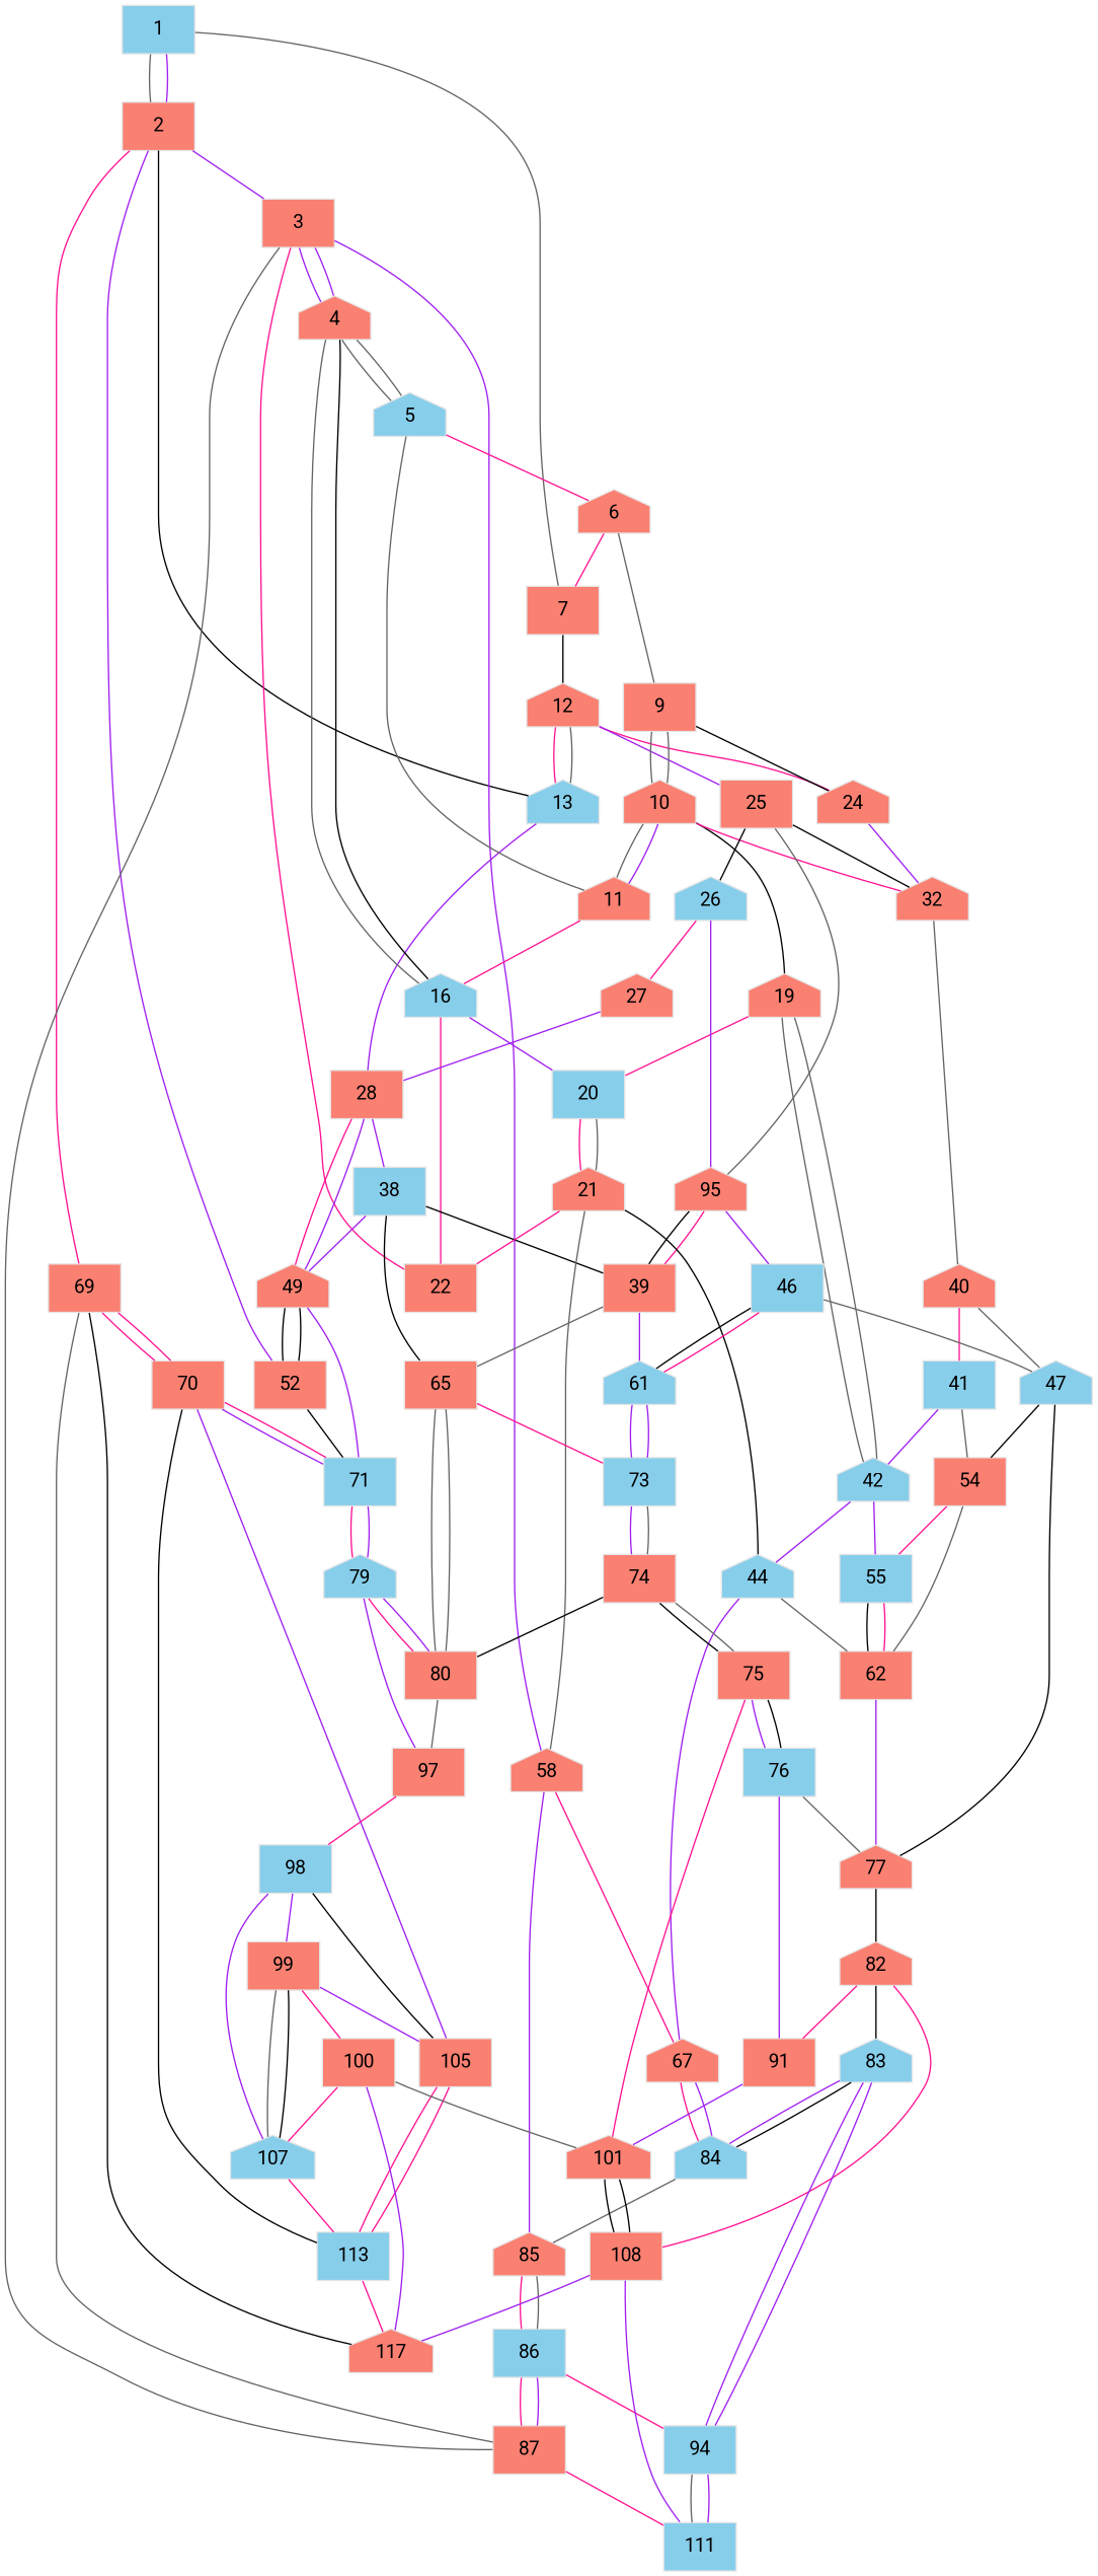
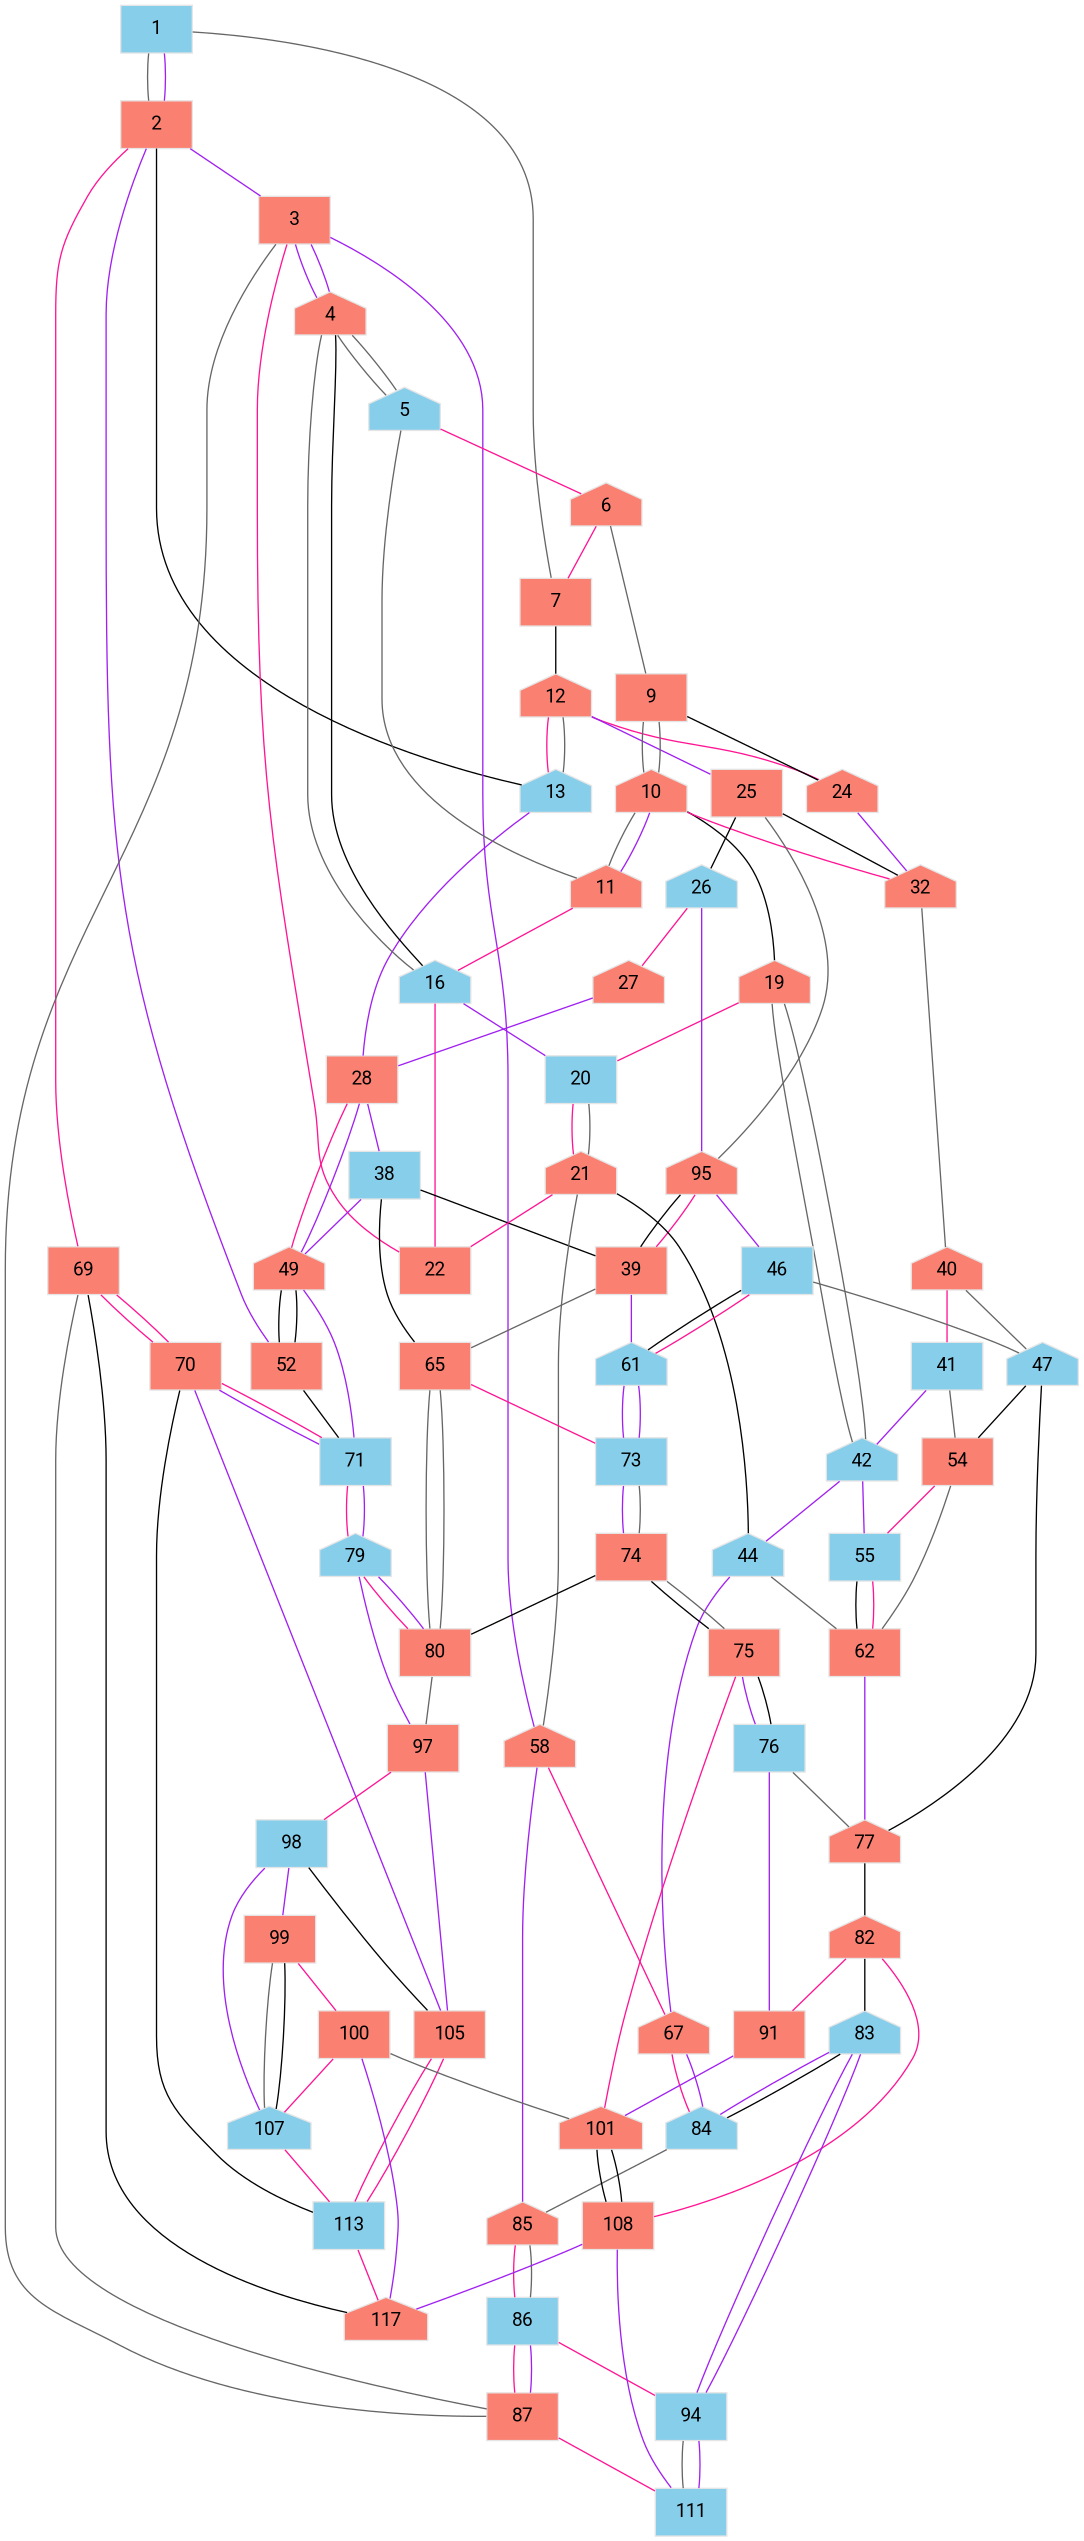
  graph {
    fontname=Roboto
    node [color=gray90 fillcolor=salmon fontname=Roboto shape=box style=filled]
    edge [color=purple fontname=Roboto]
    1 [fillcolor=skyblue]
    2 [super="+15"]
    7
    3 [super="+37"]
    13 [fillcolor=skyblue shape=house super="+14"]
    52
    69
    12 [shape=house super="+23"]
    4 [shape=house]
    22
    58 [shape=house super="+59"]
    87
    28 [super="+29"]
    71 [fillcolor=skyblue super="+72"]
    70 [super="+109"]
    117 [shape=house super="+118"]
    5 [fillcolor=skyblue shape=house]
    16 [fillcolor=skyblue shape=house super="+17"]
    67 [shape=house super="+68"]
    85 [shape=house super="+89"]
    111 [fillcolor=skyblue super="+112"]
    6 [shape=house super="+8"]
    11 [shape=house]
    20 [fillcolor=skyblue]
    9
    10 [shape=house super="+18"]
    24 [shape=house]
    25 [super="+31"]
    19 [shape=house]
    32 [shape=house super="+33"]
    42 [fillcolor=skyblue shape=house super="+43"]
    40 [shape=house super="+48"]
    26 [fillcolor=skyblue shape=house super="+34"]
    n34 [label=95 shape=house super="+36"]
    38 [fillcolor=skyblue super="+51"]
    49 [shape=house super="+50"]
    21 [shape=house super="+45"]
    44 [fillcolor=skyblue shape=house super="+64"]
    55 [fillcolor=skyblue]
    62 [super="+63"]
    27 [shape=house super="+30"]
    39 [super="+60"]
    46 [fillcolor=skyblue]
    65 [super="+66"]
    41 [fillcolor=skyblue super="+53"]
    47 [fillcolor=skyblue shape=house super="+56"]
    61 [fillcolor=skyblue shape=house]
    73 [fillcolor=skyblue]
    80 [super="+81"]
    54 [super="+57"]
    77 [shape=house super="+78"]
    84 [fillcolor=skyblue shape=house super="+88"]
    82 [shape=house super="+92"]
    79 [fillcolor=skyblue shape=house]
    86 [fillcolor=skyblue super="+96"]
    74
    97 [super="+103"]
    105 [super="+106"]
    113 [fillcolor=skyblue super="+114"]
    75 [super="+93"]
    76 [fillcolor=skyblue super="+90"]
    101 [shape=house super="+102"]
    91
    108 [super="+110"]
    83 [fillcolor=skyblue shape=house]
    98 [fillcolor=skyblue super="+104"]
    94 [fillcolor=skyblue super="+95"]
    99
    107 [fillcolor=skyblue shape=house super="+115"]
    100 [super="+116"]
    1 -- 2 [color=gray40]
    1 -- 2
    1 -- 7 [color=gray40]
    2 -- 3
    2 -- 13 [color=black]
    2 -- 52
    2 -- 69 [color=deeppink]
    7 -- 12 [color=black]
    3 -- 4
    3 -- 4
    3 -- 22 [color=deeppink]
    3 -- 58
    3 -- 87 [color=gray40]
    13 -- 28
    52 -- 71 [color=black]
    69 -- 87 [color=gray40]
    69 -- 70 [color=deeppink]
    69 -- 70 [color=deeppink]
    69 -- 117 [color=black]
    12 -- 13 [color=deeppink]
    12 -- 13 [color=gray40]
    12 -- 24 [color=deeppink]
    12 -- 25
    4 -- 5 [color=gray40]
    4 -- 5 [color=gray40]
    4 -- 16 [color=gray40]
    4 -- 16 [color=black]
    58 -- 67 [color=deeppink]
    58 -- 85
    87 -- 111 [color=deeppink]
    28 -- 38
    28 -- 49 [color=deeppink]
    28 -- 49
    71 -- 79 [color=deeppink]
    71 -- 79
    70 -- 71
    70 -- 71 [color=deeppink]
    70 -- 105
    70 -- 113 [color=black]
    5 -- 6 [color=deeppink]
    5 -- 11 [color=gray40]
    16 -- 22 [color=deeppink]
    16 -- 20
    67 -- 84 [color=deeppink weight=2]
    67 -- 84
    85 -- 86 [color=deeppink weight=2]
    85 -- 86 [color=gray40]
    6 -- 7 [color=deeppink]
    6 -- 9 [color=gray40]
    11 -- 16 [color=deeppink]
    20 -- 21 [color=deeppink]
    20 -- 21 [color=gray40]
    9 -- 10 [color=gray40]
    9 -- 10 [color=gray40]
    9 -- 24 [color=black]
    10 -- 11 [color=gray40]
    10 -- 11
    10 -- 19 [color=black]
    10 -- 32 [color=deeppink]
    24 -- 32
    25 -- 32 [color=black]
    25 -- 26 [color=black]
    25 -- n34 [color=gray40]
    19 -- 20 [color=deeppink]
    19 -- 42 [color=gray40]
    19 -- 42 [color=gray40]
    32 -- 40 [color=gray40]
    42 -- 44
    42 -- 55
    40 -- 41 [color=deeppink weight=2]
    40 -- 47 [color=gray40]
    26 -- n34
    26 -- 27 [color=deeppink weight=2]
    n34 -- 39 [color=black]
    n34 -- 39 [color=deeppink]
    n34 -- 46
    38 -- 49
    38 -- 39 [color=black]
    38 -- 65 [color=black]
    49 -- 52 [color=black]
    49 -- 52 [color=black]
    49 -- 71
    21 -- 22 [color=deeppink]
    21 -- 58 [color=gray40]
    21 -- 44 [color=black]
    44 -- 67
    44 -- 62 [color=gray40]
    55 -- 62 [color=black]
    55 -- 62 [color=deeppink]
    62 -- 77
    27 -- 28
    39 -- 65 [color=gray40]
    39 -- 61
    46 -- 47 [color=gray40]
    46 -- 61 [color=black]
    46 -- 61 [color=deeppink]
    65 -- 73 [color=deeppink]
    65 -- 80 [color=gray40]
    65 -- 80 [color=gray40]
    41 -- 42
    41 -- 54 [color=gray40]
    47 -- 54 [color=black]
    47 -- 77 [color=black]
    61 -- 73
    61 -- 73
    73 -- 74
    73 -- 74 [color=gray40]
    80 -- 97 [color=gray40]
    54 -- 55 [color=deeppink]
    54 -- 62 [color=gray40]
    77 -- 82 [color=black]
    84 -- 85 [color=gray40]
    82 -- 91 [color=deeppink]
    82 -- 108 [color=deeppink]
    82 -- 83 [color=black]
    79 -- 80 [color=deeppink]
    79 -- 80
    79 -- 97
    86 -- 87 [color=deeppink]
    86 -- 87
    86 -- 94 [color=deeppink]
    74 -- 80 [color=black]
    74 -- 75 [color=black]
    74 -- 75 [color=gray40]
-   99 -- 105
+   97 -- 105
    97 -- 98 [color=deeppink]
    105 -- 113 [color=deeppink]
    105 -- 113 [color=deeppink]
    113 -- 117 [color=deeppink]
    75 -- 76 [weight=2]
    75 -- 76 [color=black]
    75 -- 101 [color=deeppink]
    76 -- 77 [color=gray40]
    76 -- 91
    101 -- 108 [color=black]
    101 -- 108 [color=black]
    91 -- 101
    108 -- 117
    108 -- 111
    83 -- 84
    83 -- 84 [color=black]
    83 -- 94
    83 -- 94
    98 -- 105 [color=black]
    98 -- 99
    98 -- 107
    94 -- 111 [color=gray40 weight=2]
    94 -- 111
    99 -- 107 [color=gray40]
    99 -- 107 [color=black]
    99 -- 100 [color=deeppink]
    107 -- 113 [color=deeppink]
    100 -- 117
    100 -- 101 [color=gray40]
    100 -- 107 [color=deeppink]
  }
